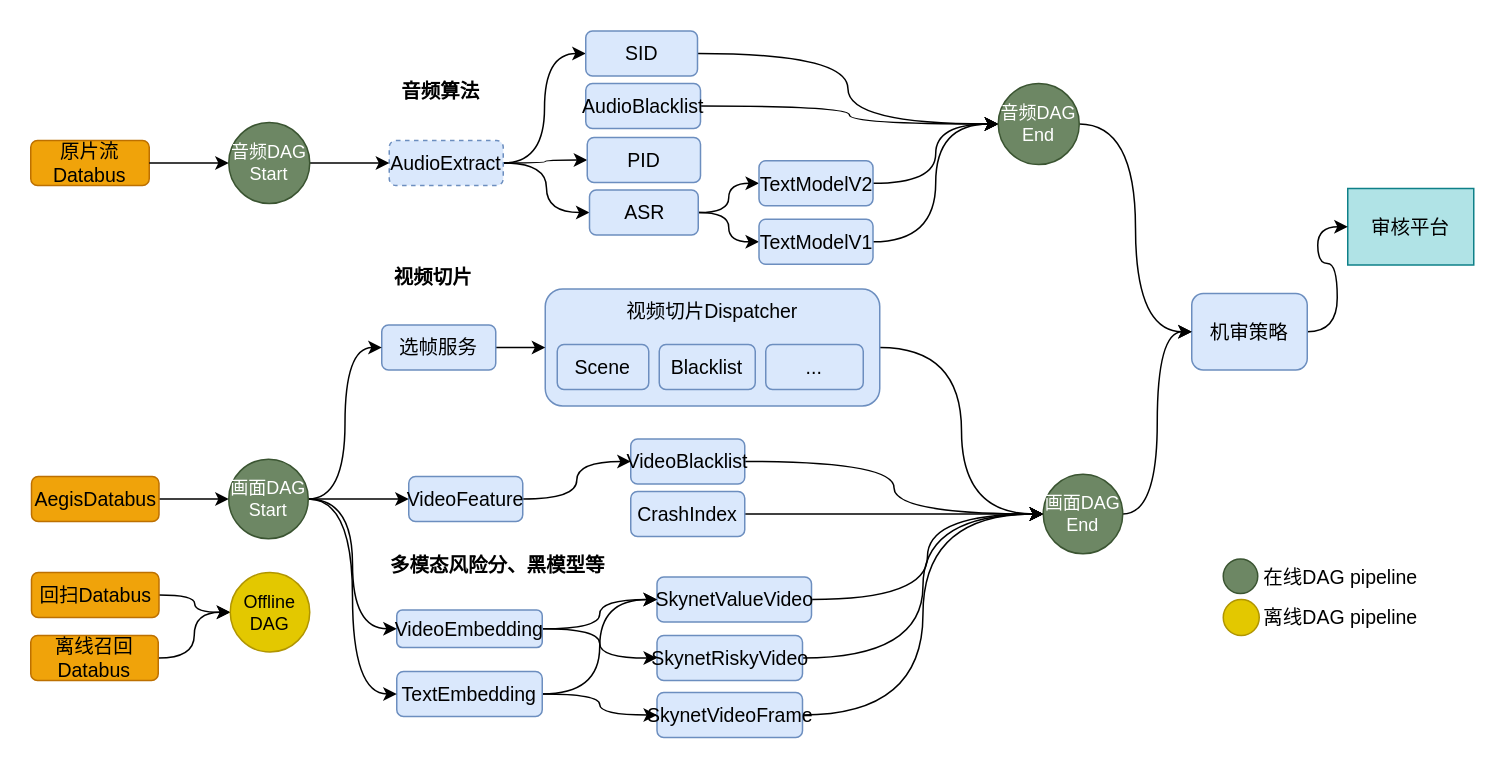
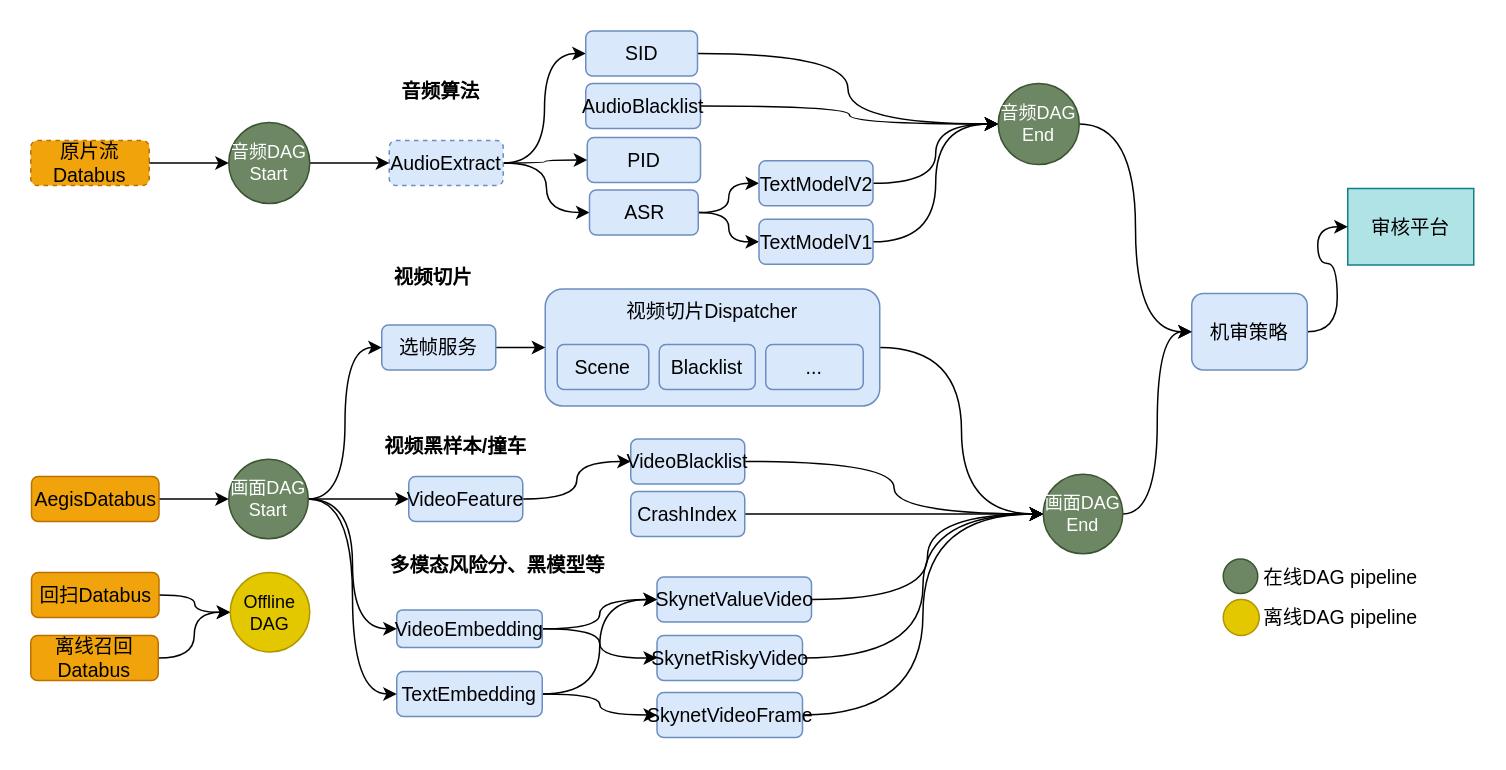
  <mxCell id="0" />
  <mxCell id="1" parent="0" />
  <mxCell id="2" value="审核平台" style="rounded=0;whiteSpace=wrap;html=1;fontSize=13;fillColor=#b0e3e6;strokeColor=#0e8088;" parent="1" vertex="1"><mxGeometry x="898" y="125" width="84" height="51" as="geometry" /></mxCell>
  <mxCell id="3" style="edgeStyle=orthogonalEdgeStyle;curved=1;rounded=0;orthogonalLoop=1;jettySize=auto;html=1;exitX=1;exitY=0.5;exitDx=0;exitDy=0;entryX=0;entryY=0.5;entryDx=0;entryDy=0;fontSize=13;" parent="1" source="6" target="11" edge="1"><mxGeometry relative="1" as="geometry" /></mxCell>
  <mxCell id="4" style="edgeStyle=orthogonalEdgeStyle;curved=1;rounded=0;orthogonalLoop=1;jettySize=auto;html=1;exitX=1;exitY=0.5;exitDx=0;exitDy=0;entryX=0;entryY=0.5;entryDx=0;entryDy=0;fontSize=13;" parent="1" source="6" target="14" edge="1"><mxGeometry relative="1" as="geometry" /></mxCell>
  <mxCell id="5" style="edgeStyle=orthogonalEdgeStyle;curved=1;rounded=0;orthogonalLoop=1;jettySize=auto;html=1;exitX=1;exitY=0.5;exitDx=0;exitDy=0;entryX=0;entryY=0.5;entryDx=0;entryDy=0;fontSize=13;" parent="1" source="6" target="9" edge="1"><mxGeometry relative="1" as="geometry" /></mxCell>
  <mxCell id="6" value="&lt;span style=&quot;font-size: 13px;&quot;&gt;AudioExtract&lt;/span&gt;" style="rounded=1;whiteSpace=wrap;html=1;fontSize=13;fillColor=#dae8fc;strokeColor=#6c8ebf;dashed=1;" parent="1" vertex="1"><mxGeometry x="259" y="93" width="76" height="30" as="geometry" /></mxCell>
  <mxCell id="7" style="edgeStyle=orthogonalEdgeStyle;curved=1;rounded=0;orthogonalLoop=1;jettySize=auto;html=1;exitX=1;exitY=0.5;exitDx=0;exitDy=0;entryX=0;entryY=0.5;entryDx=0;entryDy=0;fontSize=13;" parent="1" source="9" target="18" edge="1"><mxGeometry relative="1" as="geometry" /></mxCell>
  <mxCell id="8" style="edgeStyle=orthogonalEdgeStyle;curved=1;rounded=0;orthogonalLoop=1;jettySize=auto;html=1;exitX=1;exitY=0.5;exitDx=0;exitDy=0;entryX=0;entryY=0.5;entryDx=0;entryDy=0;fontSize=13;" parent="1" source="9" target="16" edge="1"><mxGeometry relative="1" as="geometry" /></mxCell>
  <mxCell id="9" value="&lt;span style=&quot;font-size: 13px;&quot;&gt;ASR&lt;/span&gt;" style="rounded=1;whiteSpace=wrap;html=1;fontSize=13;fillColor=#dae8fc;strokeColor=#6c8ebf;" parent="1" vertex="1"><mxGeometry x="392.5" y="126" width="72.5" height="30" as="geometry" /></mxCell>
  <mxCell id="10" style="edgeStyle=orthogonalEdgeStyle;curved=1;rounded=0;orthogonalLoop=1;jettySize=auto;html=1;exitX=1;exitY=0.5;exitDx=0;exitDy=0;entryX=0;entryY=0.5;entryDx=0;entryDy=0;fontSize=13;" parent="1" source="11" target="62" edge="1"><mxGeometry relative="1" as="geometry" /></mxCell>
  <mxCell id="11" value="&lt;span style=&quot;font-size: 13px;&quot;&gt;SID&lt;/span&gt;" style="rounded=1;whiteSpace=wrap;html=1;fontSize=13;fillColor=#dae8fc;strokeColor=#6c8ebf;" parent="1" vertex="1"><mxGeometry x="390" y="20" width="74.5" height="30" as="geometry" /></mxCell>
  <mxCell id="12" style="edgeStyle=orthogonalEdgeStyle;curved=1;rounded=0;orthogonalLoop=1;jettySize=auto;html=1;exitX=1;exitY=0.5;exitDx=0;exitDy=0;entryX=0;entryY=0.5;entryDx=0;entryDy=0;fontSize=13;" parent="1" source="13" target="62" edge="1"><mxGeometry relative="1" as="geometry" /></mxCell>
  <mxCell id="13" value="&lt;span style=&quot;font-size: 13px;&quot;&gt;AudioBlacklist&lt;/span&gt;" style="rounded=1;whiteSpace=wrap;html=1;fontSize=13;fillColor=#dae8fc;strokeColor=#6c8ebf;" parent="1" vertex="1"><mxGeometry x="390" y="55" width="76.5" height="30" as="geometry" /></mxCell>
  <mxCell id="14" value="&lt;span style=&quot;font-size: 13px;&quot;&gt;PID&lt;/span&gt;" style="rounded=1;whiteSpace=wrap;html=1;fontSize=13;fillColor=#dae8fc;strokeColor=#6c8ebf;" parent="1" vertex="1"><mxGeometry x="391" y="91" width="75.5" height="30" as="geometry" /></mxCell>
  <mxCell id="15" style="edgeStyle=orthogonalEdgeStyle;curved=1;rounded=0;orthogonalLoop=1;jettySize=auto;html=1;exitX=1;exitY=0.5;exitDx=0;exitDy=0;entryX=0;entryY=0.5;entryDx=0;entryDy=0;fontSize=13;" parent="1" source="16" target="62" edge="1"><mxGeometry relative="1" as="geometry" /></mxCell>
  <mxCell id="16" value="TextModelV1" style="rounded=1;whiteSpace=wrap;html=1;fontSize=13;fillColor=#dae8fc;strokeColor=#6c8ebf;" parent="1" vertex="1"><mxGeometry x="505.5" y="145.5" width="76" height="30" as="geometry" /></mxCell>
  <mxCell id="17" style="edgeStyle=orthogonalEdgeStyle;curved=1;rounded=0;orthogonalLoop=1;jettySize=auto;html=1;exitX=1;exitY=0.5;exitDx=0;exitDy=0;entryX=0;entryY=0.5;entryDx=0;entryDy=0;fontSize=13;" parent="1" source="18" target="62" edge="1"><mxGeometry relative="1" as="geometry" /></mxCell>
  <mxCell id="18" value="TextModelV2" style="rounded=1;whiteSpace=wrap;html=1;fontSize=13;fillColor=#dae8fc;strokeColor=#6c8ebf;" parent="1" vertex="1"><mxGeometry x="505.5" y="106.5" width="76" height="30" as="geometry" /></mxCell>
  <mxCell id="19" style="edgeStyle=orthogonalEdgeStyle;curved=1;rounded=0;orthogonalLoop=1;jettySize=auto;html=1;exitX=1;exitY=0.5;exitDx=0;exitDy=0;entryX=0;entryY=0.5;entryDx=0;entryDy=0;fontSize=13;" parent="1" source="20" target="26" edge="1"><mxGeometry relative="1" as="geometry" /></mxCell>
  <mxCell id="20" value="VideoFeature" style="rounded=1;whiteSpace=wrap;html=1;fontSize=13;fillColor=#dae8fc;strokeColor=#6c8ebf;" parent="1" vertex="1"><mxGeometry x="272" y="317" width="76" height="30" as="geometry" /></mxCell>
  <mxCell id="21" style="edgeStyle=orthogonalEdgeStyle;curved=1;rounded=0;orthogonalLoop=1;jettySize=auto;html=1;exitX=1;exitY=0.5;exitDx=0;exitDy=0;entryX=0;entryY=0.5;entryDx=0;entryDy=0;fontSize=13;" parent="1" source="22" target="64" edge="1"><mxGeometry relative="1" as="geometry" /></mxCell>
  <mxCell id="22" value="视频切片Dispatcher&lt;div style=&quot;font-size: 13px;&quot;&gt;&lt;br style=&quot;font-size: 13px;&quot;&gt;&lt;/div&gt;&lt;div style=&quot;font-size: 13px;&quot;&gt;&lt;br style=&quot;font-size: 13px;&quot;&gt;&lt;/div&gt;&lt;div style=&quot;font-size: 13px;&quot;&gt;&lt;br style=&quot;font-size: 13px;&quot;&gt;&lt;/div&gt;" style="rounded=1;whiteSpace=wrap;html=1;fontSize=13;fillColor=#dae8fc;strokeColor=#6c8ebf;direction=east;" parent="1" vertex="1"><mxGeometry x="363" y="192" width="223" height="78" as="geometry" /></mxCell>
  <mxCell id="23" style="edgeStyle=orthogonalEdgeStyle;curved=1;rounded=0;orthogonalLoop=1;jettySize=auto;html=1;exitX=1;exitY=0.5;exitDx=0;exitDy=0;entryX=0;entryY=0.5;entryDx=0;entryDy=0;fontSize=13;" parent="1" source="24" target="64" edge="1"><mxGeometry relative="1" as="geometry" /></mxCell>
  <mxCell id="24" value="CrashIndex" style="rounded=1;whiteSpace=wrap;html=1;fontSize=13;fillColor=#dae8fc;strokeColor=#6c8ebf;" parent="1" vertex="1"><mxGeometry x="420" y="327" width="76" height="30" as="geometry" /></mxCell>
  <mxCell id="25" style="edgeStyle=orthogonalEdgeStyle;curved=1;rounded=0;orthogonalLoop=1;jettySize=auto;html=1;exitX=1;exitY=0.5;exitDx=0;exitDy=0;entryX=0;entryY=0.5;entryDx=0;entryDy=0;fontSize=13;" parent="1" source="26" target="64" edge="1"><mxGeometry relative="1" as="geometry" /></mxCell>
  <mxCell id="26" value="VideoBlacklist" style="rounded=1;whiteSpace=wrap;html=1;fontSize=13;fillColor=#dae8fc;strokeColor=#6c8ebf;strokeWidth=1;" parent="1" vertex="1"><mxGeometry x="420" y="292" width="76" height="30" as="geometry" /></mxCell>
  <mxCell id="27" value="Scene" style="rounded=1;whiteSpace=wrap;html=1;fontSize=13;fillColor=#dae8fc;strokeColor=#6c8ebf;direction=east;" parent="1" vertex="1"><mxGeometry x="371" y="229" width="61" height="30" as="geometry" /></mxCell>
  <mxCell id="28" value="Blacklist" style="rounded=1;whiteSpace=wrap;html=1;fontSize=13;fillColor=#dae8fc;strokeColor=#6c8ebf;direction=east;" parent="1" vertex="1"><mxGeometry x="439" y="229" width="64" height="30" as="geometry" /></mxCell>
  <mxCell id="29" style="edgeStyle=orthogonalEdgeStyle;curved=1;rounded=0;orthogonalLoop=1;jettySize=auto;html=1;exitX=1;exitY=0.5;exitDx=0;exitDy=0;entryX=0;entryY=0.5;entryDx=0;entryDy=0;fontSize=13;" parent="1" source="30" target="64" edge="1"><mxGeometry relative="1" as="geometry" /></mxCell>
  <mxCell id="30" value="SkynetValueVideo" style="rounded=1;whiteSpace=wrap;html=1;fontSize=13;fillColor=#dae8fc;strokeColor=#6c8ebf;flipH=0;flipV=0;" parent="1" vertex="1"><mxGeometry x="437.5" y="384" width="103" height="30" as="geometry" /></mxCell>
  <mxCell id="31" style="edgeStyle=orthogonalEdgeStyle;curved=1;rounded=0;orthogonalLoop=1;jettySize=auto;html=1;exitX=1;exitY=0.5;exitDx=0;exitDy=0;entryX=0;entryY=0.5;entryDx=0;entryDy=0;fontSize=13;" parent="1" source="33" target="30" edge="1"><mxGeometry relative="1" as="geometry" /></mxCell>
  <mxCell id="32" style="edgeStyle=orthogonalEdgeStyle;curved=1;rounded=0;orthogonalLoop=1;jettySize=auto;html=1;exitX=1;exitY=0.5;exitDx=0;exitDy=0;entryX=0;entryY=0.5;entryDx=0;entryDy=0;fontSize=13;" parent="1" source="33" target="38" edge="1"><mxGeometry relative="1" as="geometry" /></mxCell>
  <mxCell id="33" value="VideoEmbedding" style="rounded=1;whiteSpace=wrap;html=1;fontSize=13;fillColor=#dae8fc;strokeColor=#6c8ebf;flipH=0;flipV=0;" parent="1" vertex="1"><mxGeometry x="264" y="406" width="97" height="25" as="geometry" /></mxCell>
  <mxCell id="34" style="edgeStyle=orthogonalEdgeStyle;curved=1;rounded=0;orthogonalLoop=1;jettySize=auto;html=1;exitX=1;exitY=0.5;exitDx=0;exitDy=0;entryX=0;entryY=0.5;entryDx=0;entryDy=0;fontSize=13;" parent="1" source="36" target="30" edge="1"><mxGeometry relative="1" as="geometry" /></mxCell>
  <mxCell id="35" style="edgeStyle=orthogonalEdgeStyle;curved=1;rounded=0;orthogonalLoop=1;jettySize=auto;html=1;exitX=1;exitY=0.5;exitDx=0;exitDy=0;fontSize=13;" parent="1" source="36" target="43" edge="1"><mxGeometry relative="1" as="geometry" /></mxCell>
  <mxCell id="36" value="TextEmbedding" style="rounded=1;whiteSpace=wrap;html=1;fontSize=13;fillColor=#dae8fc;strokeColor=#6c8ebf;flipH=0;flipV=0;" parent="1" vertex="1"><mxGeometry x="264" y="447" width="97" height="30" as="geometry" /></mxCell>
  <mxCell id="37" style="edgeStyle=orthogonalEdgeStyle;curved=1;rounded=0;orthogonalLoop=1;jettySize=auto;html=1;exitX=1;exitY=0.5;exitDx=0;exitDy=0;entryX=0;entryY=0.5;entryDx=0;entryDy=0;fontSize=13;" parent="1" source="38" target="64" edge="1"><mxGeometry relative="1" as="geometry"><mxPoint x="696" y="362" as="targetPoint" /></mxGeometry></mxCell>
  <mxCell id="38" value="SkynetRiskyVideo" style="rounded=1;whiteSpace=wrap;html=1;fontSize=13;fillColor=#dae8fc;strokeColor=#6c8ebf;flipH=0;flipV=0;" parent="1" vertex="1"><mxGeometry x="437.5" y="423" width="97" height="30" as="geometry" /></mxCell>
  <mxCell id="39" style="edgeStyle=orthogonalEdgeStyle;curved=1;rounded=0;orthogonalLoop=1;jettySize=auto;html=1;exitX=1;exitY=0.5;exitDx=0;exitDy=0;entryX=0;entryY=0.5;entryDx=0;entryDy=0;fontSize=13;" parent="1" source="40" target="2" edge="1"><mxGeometry relative="1" as="geometry" /></mxCell>
  <mxCell id="40" value="&lt;span style=&quot;font-size: 13px;&quot;&gt;机审策略&lt;/span&gt;" style="rounded=1;whiteSpace=wrap;html=1;fontSize=13;fillColor=#dae8fc;strokeColor=#6c8ebf;" parent="1" vertex="1"><mxGeometry x="794" y="195" width="77" height="51" as="geometry" /></mxCell>
  <mxCell id="41" value="..." style="rounded=1;whiteSpace=wrap;html=1;fontSize=13;fillColor=#dae8fc;strokeColor=#6c8ebf;direction=east;" parent="1" vertex="1"><mxGeometry x="510" y="229" width="65" height="30" as="geometry" /></mxCell>
  <mxCell id="42" style="edgeStyle=orthogonalEdgeStyle;curved=1;rounded=0;orthogonalLoop=1;jettySize=auto;html=1;exitX=1;exitY=0.5;exitDx=0;exitDy=0;entryX=0;entryY=0.5;entryDx=0;entryDy=0;fontSize=13;" parent="1" source="43" target="64" edge="1"><mxGeometry relative="1" as="geometry"><mxPoint x="642" y="363" as="targetPoint" /></mxGeometry></mxCell>
  <mxCell id="43" value="SkynetVideoFrame" style="rounded=1;whiteSpace=wrap;html=1;fontSize=13;fillColor=#dae8fc;strokeColor=#6c8ebf;flipH=0;flipV=0;" parent="1" vertex="1"><mxGeometry x="437.5" y="461" width="97" height="30" as="geometry" /></mxCell>
  <mxCell id="44" style="edgeStyle=orthogonalEdgeStyle;curved=1;rounded=0;orthogonalLoop=1;jettySize=auto;html=1;exitX=1;exitY=0.5;exitDx=0;exitDy=0;entryX=0;entryY=0.5;entryDx=0;entryDy=0;fontSize=13;" parent="1" source="45" target="57" edge="1"><mxGeometry relative="1" as="geometry" /></mxCell>
  <mxCell id="45" value="&lt;span style=&quot;font-size: 13px;&quot;&gt;AegisDatabus&lt;/span&gt;" style="rounded=1;whiteSpace=wrap;html=1;fontSize=13;fillColor=#f0a30a;strokeColor=#BD7000;fontColor=#000000;" parent="1" vertex="1"><mxGeometry x="20.5" y="317" width="85" height="30" as="geometry" /></mxCell>
  <mxCell id="46" style="edgeStyle=orthogonalEdgeStyle;curved=1;rounded=0;orthogonalLoop=1;jettySize=auto;html=1;exitX=1;exitY=0.5;exitDx=0;exitDy=0;fontSize=13;" parent="1" source="59" target="6" edge="1"><mxGeometry relative="1" as="geometry" /></mxCell>
- <mxCell id="47" value="原片流Databus" style="rounded=1;whiteSpace=wrap;html=1;fontSize=13;fillColor=#f0a30a;strokeColor=#BD7000;fontColor=#000000;" parent="1" vertex="1"><mxGeometry x="20" y="93" width="79" height="30" as="geometry" /></mxCell>
+ <mxCell id="47" value="原片流Databus" style="rounded=1;whiteSpace=wrap;html=1;fontSize=13;fillColor=#f0a30a;strokeColor=#BD7000;fontColor=#000000;dashed=1;" parent="1" vertex="1"><mxGeometry x="20" y="93" width="79" height="30" as="geometry" /></mxCell>
  <mxCell id="48" value="视频切片" style="text;html=1;align=center;verticalAlign=middle;resizable=0;points=[];autosize=1;strokeColor=none;fillColor=none;fontSize=13;fontStyle=1" parent="1" vertex="1"><mxGeometry x="253" y="170" width="70" height="28" as="geometry" /></mxCell>
+ <mxCell id="49" value="视频黑样本/撞车" style="text;html=1;align=center;verticalAlign=middle;resizable=0;points=[];autosize=1;strokeColor=none;fillColor=none;fontSize=13;fontStyle=1" parent="1" vertex="1"><mxGeometry x="246" y="283" width="113" height="28" as="geometry" /></mxCell>
  <mxCell id="50" value="多模态风险分、黑模型等" style="text;html=1;align=center;verticalAlign=middle;resizable=0;points=[];autosize=1;strokeColor=none;fillColor=none;fontSize=13;fontStyle=1" parent="1" vertex="1"><mxGeometry x="250" y="362" width="161" height="28" as="geometry" /></mxCell>
  <mxCell id="51" style="edgeStyle=orthogonalEdgeStyle;curved=1;rounded=0;orthogonalLoop=1;jettySize=auto;html=1;exitX=1;exitY=0.5;exitDx=0;exitDy=0;entryX=0;entryY=0.5;entryDx=0;entryDy=0;fontSize=13;" parent="1" source="52" target="22" edge="1"><mxGeometry relative="1" as="geometry" /></mxCell>
  <mxCell id="52" value="选帧服务" style="rounded=1;whiteSpace=wrap;html=1;fontSize=13;fillColor=#dae8fc;strokeColor=#6c8ebf;direction=east;" parent="1" vertex="1"><mxGeometry x="254" y="216" width="76" height="30" as="geometry" /></mxCell>
  <mxCell id="53" style="edgeStyle=orthogonalEdgeStyle;curved=1;rounded=0;orthogonalLoop=1;jettySize=auto;html=1;exitX=1;exitY=0.5;exitDx=0;exitDy=0;entryX=0;entryY=0.5;entryDx=0;entryDy=0;fontSize=13;" parent="1" source="57" target="33" edge="1"><mxGeometry relative="1" as="geometry" /></mxCell>
  <mxCell id="54" style="edgeStyle=orthogonalEdgeStyle;curved=1;rounded=0;orthogonalLoop=1;jettySize=auto;html=1;exitX=1;exitY=0.5;exitDx=0;exitDy=0;entryX=0;entryY=0.5;entryDx=0;entryDy=0;fontSize=13;" parent="1" source="57" target="36" edge="1"><mxGeometry relative="1" as="geometry" /></mxCell>
  <mxCell id="55" style="edgeStyle=orthogonalEdgeStyle;curved=1;rounded=0;orthogonalLoop=1;jettySize=auto;html=1;exitX=1;exitY=0.5;exitDx=0;exitDy=0;entryX=0;entryY=0.5;entryDx=0;entryDy=0;fontSize=13;" parent="1" source="57" target="20" edge="1"><mxGeometry relative="1" as="geometry" /></mxCell>
  <mxCell id="56" style="edgeStyle=orthogonalEdgeStyle;curved=1;rounded=0;orthogonalLoop=1;jettySize=auto;html=1;exitX=1;exitY=0.5;exitDx=0;exitDy=0;entryX=0;entryY=0.5;entryDx=0;entryDy=0;fontSize=13;" parent="1" source="57" target="52" edge="1"><mxGeometry relative="1" as="geometry" /></mxCell>
  <mxCell id="57" value="画面DAG&lt;div style=&quot;font-size: 12px;&quot;&gt;Start&lt;/div&gt;" style="ellipse;whiteSpace=wrap;html=1;aspect=fixed;fillColor=#6d8764;strokeColor=#3A5431;fontColor=#ffffff;fontSize=12;" parent="1" vertex="1"><mxGeometry x="152" y="305.5" width="53" height="53" as="geometry" /></mxCell>
  <mxCell id="58" value="" style="edgeStyle=orthogonalEdgeStyle;curved=1;rounded=0;orthogonalLoop=1;jettySize=auto;html=1;exitX=1;exitY=0.5;exitDx=0;exitDy=0;fontSize=13;" parent="1" source="47" target="59" edge="1"><mxGeometry relative="1" as="geometry"><mxPoint x="17" y="108" as="sourcePoint" /><mxPoint x="398" y="108" as="targetPoint" /></mxGeometry></mxCell>
  <mxCell id="59" value="音频DAG&lt;div style=&quot;font-size: 12px;&quot;&gt;Start&lt;/div&gt;" style="ellipse;whiteSpace=wrap;html=1;aspect=fixed;fillColor=#6d8764;strokeColor=#3A5431;fontColor=#ffffff;fontSize=12;" parent="1" vertex="1"><mxGeometry x="152" y="81" width="54" height="54" as="geometry" /></mxCell>
  <mxCell id="60" value="音频算法" style="text;html=1;align=center;verticalAlign=middle;resizable=0;points=[];autosize=1;strokeColor=none;fillColor=none;fontSize=13;fontStyle=1" parent="1" vertex="1"><mxGeometry x="258" y="46" width="70" height="28" as="geometry" /></mxCell>
  <mxCell id="61" style="edgeStyle=orthogonalEdgeStyle;curved=1;rounded=0;orthogonalLoop=1;jettySize=auto;html=1;exitX=1;exitY=0.5;exitDx=0;exitDy=0;entryX=0;entryY=0.5;entryDx=0;entryDy=0;fontSize=13;" parent="1" source="62" target="40" edge="1"><mxGeometry relative="1" as="geometry"><mxPoint x="999" y="435" as="targetPoint" /></mxGeometry></mxCell>
  <mxCell id="62" value="音频DAG&lt;div style=&quot;font-size: 12px;&quot;&gt;End&lt;/div&gt;" style="ellipse;whiteSpace=wrap;html=1;aspect=fixed;fillColor=#6d8764;strokeColor=#3A5431;fontColor=#ffffff;fontSize=12;" parent="1" vertex="1"><mxGeometry x="665" y="55" width="54" height="54" as="geometry" /></mxCell>
  <mxCell id="63" style="edgeStyle=orthogonalEdgeStyle;curved=1;rounded=0;orthogonalLoop=1;jettySize=auto;html=1;exitX=1;exitY=0.5;exitDx=0;exitDy=0;entryX=0;entryY=0.5;entryDx=0;entryDy=0;fontSize=13;" parent="1" source="64" target="40" edge="1"><mxGeometry relative="1" as="geometry" /></mxCell>
  <mxCell id="64" value="画面DAG&lt;div style=&quot;font-size: 12px;&quot;&gt;End&lt;/div&gt;" style="ellipse;whiteSpace=wrap;html=1;aspect=fixed;fillColor=#6d8764;strokeColor=#3A5431;fontColor=#ffffff;fontSize=12;" parent="1" vertex="1"><mxGeometry x="695" y="315.5" width="53" height="53" as="geometry" /></mxCell>
  <mxCell id="65" style="edgeStyle=orthogonalEdgeStyle;curved=1;rounded=0;orthogonalLoop=1;jettySize=auto;html=1;exitX=1;exitY=0.5;exitDx=0;exitDy=0;entryX=0;entryY=0.5;entryDx=0;entryDy=0;fontSize=13;" parent="1" source="66" target="69" edge="1"><mxGeometry relative="1" as="geometry" /></mxCell>
  <mxCell id="66" value="回扫Databus" style="rounded=1;whiteSpace=wrap;html=1;fontSize=13;fillColor=#f0a30a;strokeColor=#BD7000;fontColor=#000000;" parent="1" vertex="1"><mxGeometry x="20.5" y="381" width="85" height="30" as="geometry" /></mxCell>
  <mxCell id="67" style="edgeStyle=orthogonalEdgeStyle;curved=1;rounded=0;orthogonalLoop=1;jettySize=auto;html=1;exitX=1;exitY=0.5;exitDx=0;exitDy=0;entryX=0;entryY=0.5;entryDx=0;entryDy=0;fontSize=13;" parent="1" source="68" target="69" edge="1"><mxGeometry relative="1" as="geometry" /></mxCell>
  <mxCell id="68" value="离线召回Databus" style="rounded=1;whiteSpace=wrap;html=1;fontSize=13;fillColor=#f0a30a;strokeColor=#BD7000;fontColor=#000000;" parent="1" vertex="1"><mxGeometry x="20" y="423" width="85" height="30" as="geometry" /></mxCell>
  <mxCell id="69" value="Offline DAG" style="ellipse;whiteSpace=wrap;html=1;aspect=fixed;fillColor=#e3c800;strokeColor=#B09500;fontColor=#000000;fontSize=12;" parent="1" vertex="1"><mxGeometry x="153" y="381" width="53" height="53" as="geometry" /></mxCell>
  <mxCell id="70" value="" style="ellipse;whiteSpace=wrap;html=1;aspect=fixed;fillColor=#6d8764;strokeColor=#3A5431;fontColor=#ffffff;fontSize=13;" parent="1" vertex="1"><mxGeometry x="815" y="372" width="23" height="23" as="geometry" /></mxCell>
  <mxCell id="71" value="在线DAG pipeline" style="text;html=1;align=center;verticalAlign=middle;resizable=0;points=[];autosize=1;strokeColor=none;fillColor=none;fontSize=13;" parent="1" vertex="1"><mxGeometry x="832" y="369.5" width="121" height="28" as="geometry" /></mxCell>
  <mxCell id="72" value="" style="ellipse;whiteSpace=wrap;html=1;aspect=fixed;fillColor=#e3c800;strokeColor=#B09500;fontColor=#000000;fontSize=13;" parent="1" vertex="1"><mxGeometry x="815" y="399" width="24" height="24" as="geometry" /></mxCell>
  <mxCell id="73" value="离线DAG pipeline" style="text;html=1;align=center;verticalAlign=middle;resizable=0;points=[];autosize=1;strokeColor=none;fillColor=none;fontSize=13;" parent="1" vertex="1"><mxGeometry x="832" y="397" width="121" height="28" as="geometry" /></mxCell>
